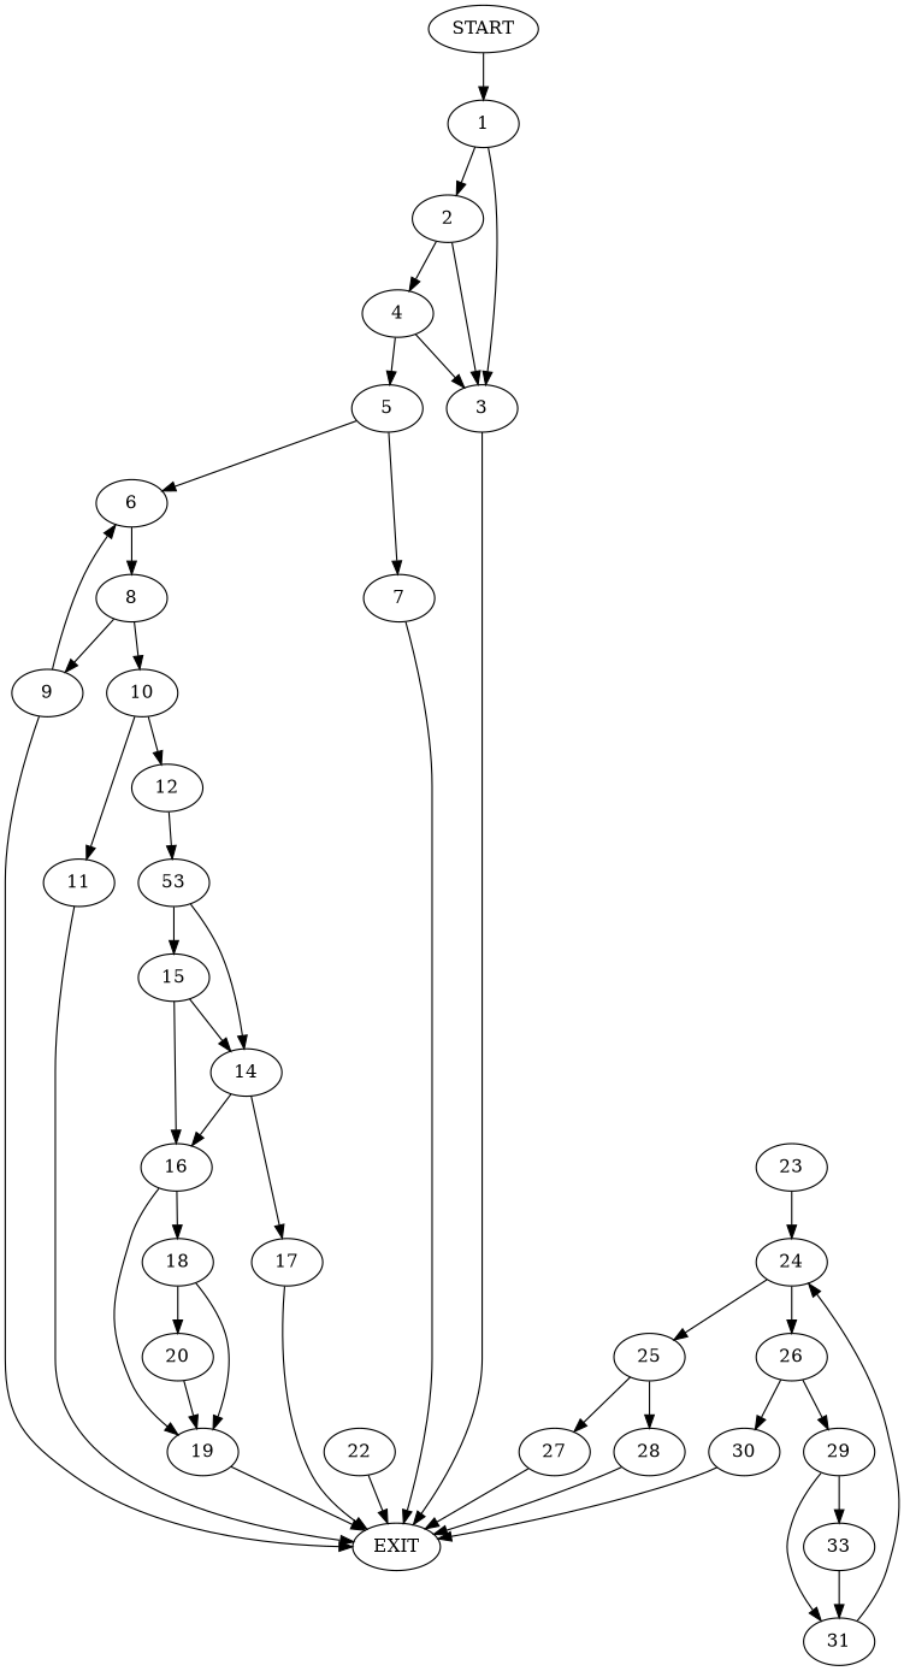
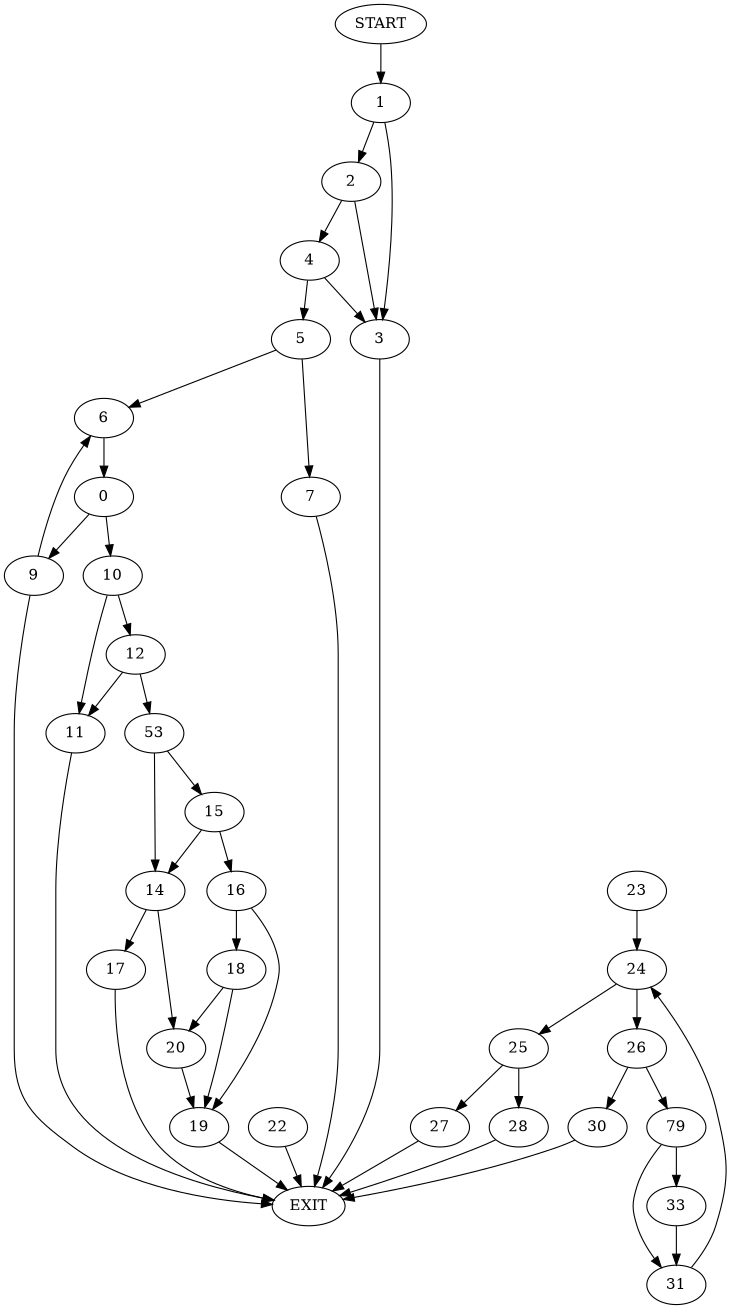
  digraph {
    n1 [label=START]
    1
    2
    3
    n5 [label=EXIT]
    4
    5
    6
    7
-   8
+   8 [label=0]
    9
    10
    11
    12
    n15 [label=53]
    14
    15
    16
    17
    18
    19
    20
    22
    23
    24
    25
    26
    27
    28
-   29
+   29 [label=79]
    30
    31
    n33 [label=33]
    n1 -> 1
    1 -> 2
    1 -> 3
    2 -> 3
    2 -> 4
    3 -> n5
    4 -> 3
    4 -> 5
    5 -> 6
    5 -> 7
    6 -> 8
    7 -> n5
    8 -> 9
    8 -> 10
    9 -> n5
    9 -> 6
    10 -> 11
    10 -> 12
    11 -> n5
+   12 -> 11
    12 -> n15
    n15 -> 14
    n15 -> 15
-   14 -> 16
+   14 -> 20
    14 -> 17
    15 -> 14
    15 -> 16
    16 -> 18
    16 -> 19
    17 -> n5
    18 -> 19
    18 -> 20
    19 -> n5
    20 -> 19
    22 -> n5
    23 -> 24
    24 -> 25
    24 -> 26
    25 -> 27
    25 -> 28
    26 -> 29
    26 -> 30
    27 -> n5
    28 -> n5
    29 -> 31
    29 -> n33
    30 -> n5
    31 -> 24
    n33 -> 31
  }
